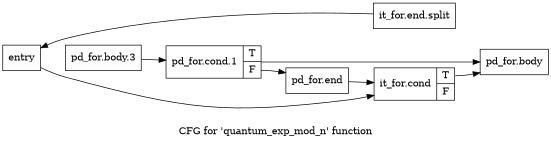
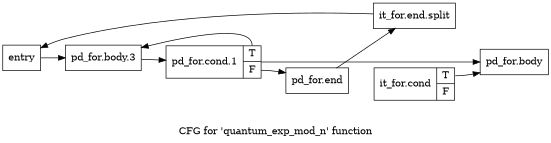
  digraph {
    label="CFG for 'quantum_exp_mod_n' function"
    rankdir=LR
    node [shape=record]
    n1 [label="{entry}"]
    n2 [label="{it_for.cond|{<s0>T|<s1>F}}"]
    n3 [label="{pd_for.body}"]
    n4 [label="{pd_for.cond.1|{<s0>T|<s1>F}}"]
    n5 [label="{pd_for.body.3}"]
    n6 [label="{pd_for.end}"]
    n7 [label="{it_for.end.split}"]
-   n1 -> n2
+   n1 -> n5
    n2 -> n3 [tailport=s0]
    n4 -> n3
+   n4 -> n5 [tailport=s0]
    n4 -> n6 [tailport=s1]
    n5 -> n4
-   n6 -> n2
+   n6 -> n7
    n7 -> n1
  }
